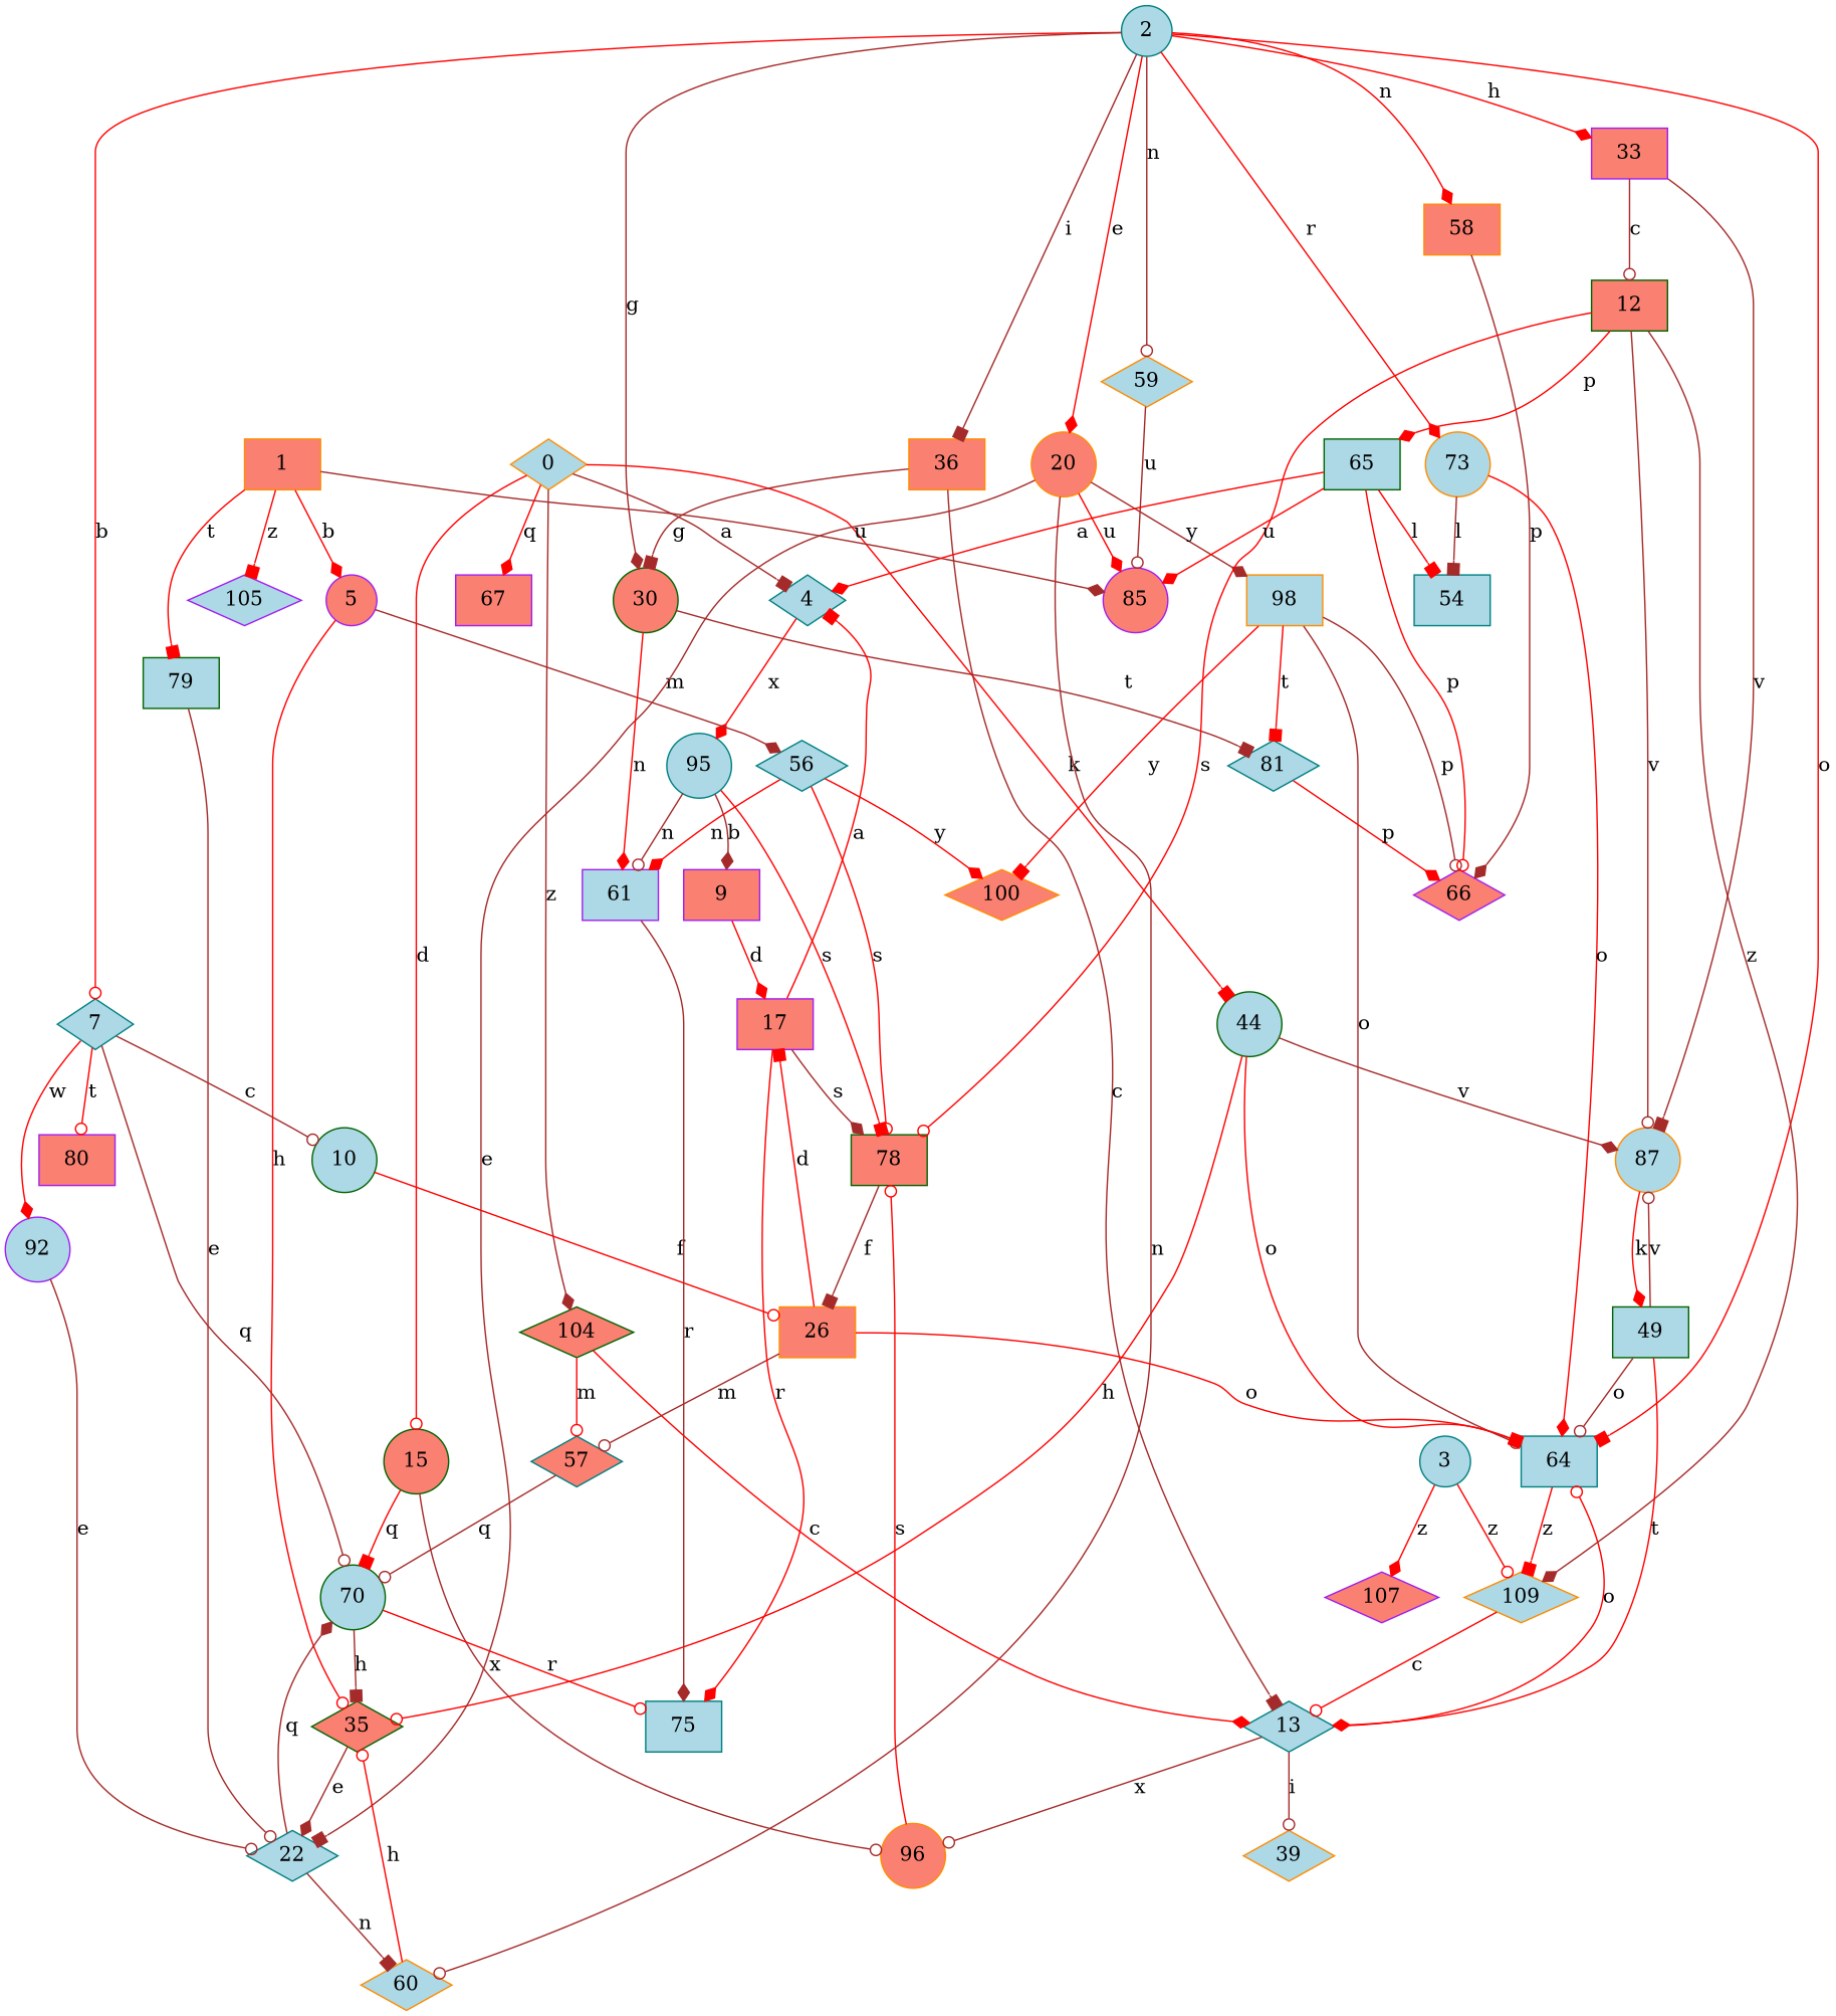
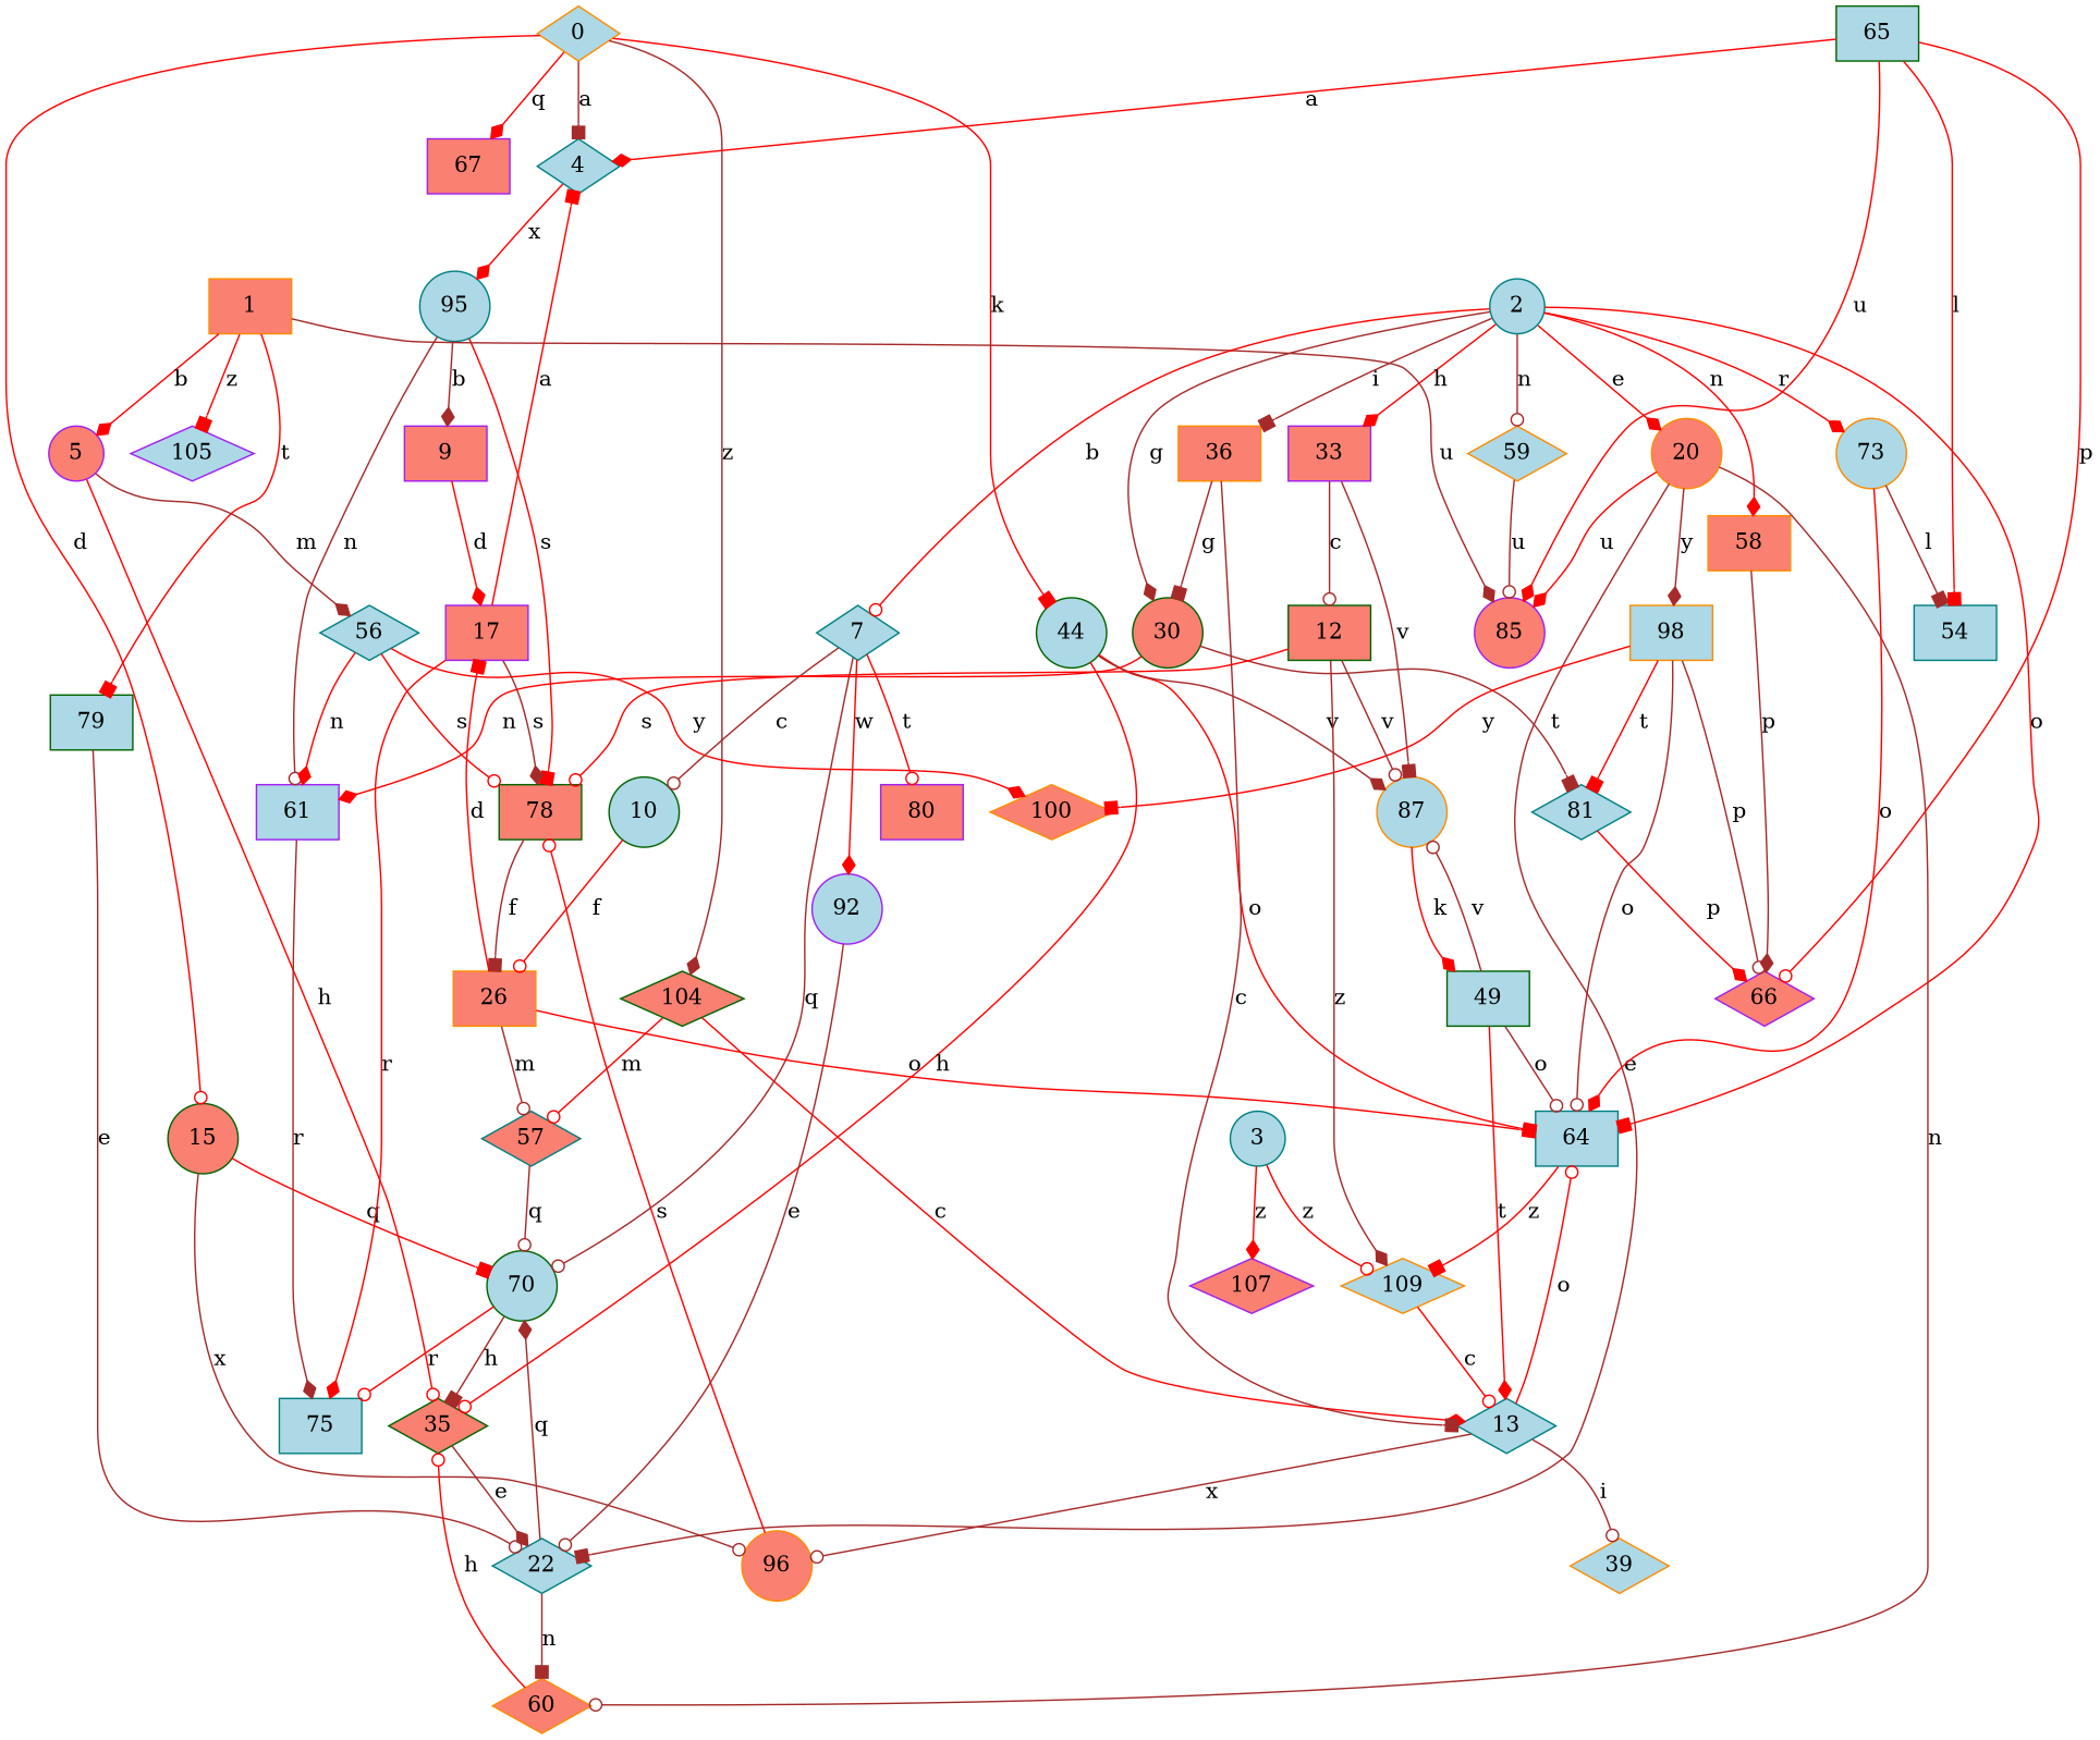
  strict digraph {
    node [color=darkorange fillcolor=lightblue shape=box style=filled]
    edge [arrowhead=diamond color=red]
    0 [shape=diamond]
    4 [color=teal shape=diamond]
    15 [color=darkgreen fillcolor=salmon shape=circle]
    44 [color=darkgreen shape=circle]
    67 [color=purple fillcolor=salmon]
    104 [color=darkgreen fillcolor=salmon shape=diamond]
    95 [color=teal shape=circle]
    70 [color=darkgreen shape=circle]
    96 [fillcolor=salmon shape=circle]
    64 [color=teal]
    35 [color=darkgreen fillcolor=salmon shape=diamond]
    87 [shape=circle]
    13 [color=teal shape=diamond]
    57 [color=teal fillcolor=salmon shape=diamond]
    1 [fillcolor=salmon]
    5 [color=purple fillcolor=salmon shape=circle]
    79 [color=darkgreen]
    85 [color=purple fillcolor=salmon shape=circle]
    105 [color=purple shape=diamond]
    56 [color=teal shape=diamond]
    22 [color=teal shape=diamond]
    2 [color=teal shape=circle]
    7 [color=teal shape=diamond]
    20 [fillcolor=salmon shape=circle]
    30 [color=darkgreen fillcolor=salmon shape=circle]
    33 [color=purple fillcolor=salmon]
    36 [fillcolor=salmon]
    58 [fillcolor=salmon]
    59 [shape=diamond]
    73 [shape=circle]
    10 [color=darkgreen shape=circle]
    80 [color=purple fillcolor=salmon]
    92 [color=purple shape=circle]
-   60 [shape=diamond]
+   60 [fillcolor=salmon shape=diamond]
    98
    61 [color=purple]
    81 [color=teal shape=diamond]
    12 [color=darkgreen fillcolor=salmon]
    66 [color=purple fillcolor=salmon shape=diamond]
    109 [shape=diamond]
    54 [color=teal]
    3 [color=teal shape=circle]
    107 [color=purple fillcolor=salmon shape=diamond]
    9 [color=purple fillcolor=salmon]
    78 [color=darkgreen fillcolor=salmon]
    100 [fillcolor=salmon shape=diamond]
    26 [fillcolor=salmon]
    75 [color=teal]
    17 [color=purple fillcolor=salmon]
    65 [color=darkgreen]
    49 [color=darkgreen]
    39 [shape=diamond]
    0 -> 4 [arrowhead=box color=brown label=a]
    0 -> 15 [arrowhead=odot label=d]
    0 -> 44 [arrowhead=box label=k]
    0 -> 67 [label=q]
    0 -> 104 [color=brown label=z]
    4 -> 95 [label=x]
    15 -> 70 [arrowhead=box label=q]
    15 -> 96 [arrowhead=odot color=brown label=x]
    44 -> 64 [arrowhead=box label=o]
    44 -> 35 [arrowhead=odot label=h]
    44 -> 87 [color=brown label=v]
    104 -> 13 [label=c]
    104 -> 57 [arrowhead=odot label=m]
    95 -> 61 [arrowhead=odot color=brown label=n]
    95 -> 9 [color=brown label=b]
    95 -> 78 [arrowhead=box label=s]
    70 -> 35 [arrowhead=box color=brown label=h]
    70 -> 75 [arrowhead=odot label=r]
    96 -> 78 [arrowhead=odot label=s]
    64 -> 109 [arrowhead=box label=z]
    35 -> 22 [color=brown label=e]
    87 -> 49 [label=k]
    13 -> 96 [arrowhead=odot color=brown label=x]
    13 -> 64 [arrowhead=odot label=o]
    13 -> 39 [arrowhead=odot color=brown label=i]
    57 -> 70 [arrowhead=odot color=brown label=q]
    1 -> 5 [label=b]
    1 -> 79 [arrowhead=box label=t]
    1 -> 85 [color=brown label=u]
    1 -> 105 [arrowhead=box label=z]
    5 -> 35 [arrowhead=odot label=h]
    5 -> 56 [color=brown label=m]
    79 -> 22 [arrowhead=odot color=brown label=e]
    56 -> 61 [label=n]
    56 -> 78 [arrowhead=odot label=s]
    56 -> 100 [label=y]
    22 -> 70 [color=brown label=q]
    22 -> 60 [arrowhead=box color=brown label=n]
    2 -> 64 [arrowhead=box label=o]
    2 -> 7 [arrowhead=odot label=b]
    2 -> 20 [label=e]
    2 -> 30 [color=brown label=g]
    2 -> 33 [label=h]
    2 -> 36 [arrowhead=box color=brown label=i]
    2 -> 58 [label=n]
    2 -> 59 [arrowhead=odot color=brown label=n]
    2 -> 73 [label=r]
    7 -> 70 [arrowhead=odot color=brown label=q]
    7 -> 10 [arrowhead=odot color=brown label=c]
    7 -> 80 [arrowhead=odot label=t]
    7 -> 92 [label=w]
    20 -> 85 [label=u]
    20 -> 22 [arrowhead=box color=brown label=e]
    20 -> 60 [arrowhead=odot color=brown label=n]
    20 -> 98 [color=brown label=y]
    30 -> 61 [label=n]
    30 -> 81 [arrowhead=box color=brown label=t]
    33 -> 87 [arrowhead=box color=brown label=v]
    33 -> 12 [arrowhead=odot color=brown label=c]
    36 -> 13 [arrowhead=box color=brown label=c]
    36 -> 30 [arrowhead=box color=brown label=g]
    58 -> 66 [color=brown label=p]
    59 -> 85 [arrowhead=odot color=brown label=u]
    73 -> 64 [label=o]
    73 -> 54 [arrowhead=box color=brown label=l]
    10 -> 26 [arrowhead=odot label=f]
    92 -> 22 [arrowhead=odot color=brown label=e]
    60 -> 35 [arrowhead=odot label=h]
    98 -> 64 [arrowhead=odot color=brown label=o]
    98 -> 81 [arrowhead=box label=t]
    98 -> 66 [arrowhead=odot color=brown label=p]
    98 -> 100 [arrowhead=box label=y]
    61 -> 75 [color=brown label=r]
    81 -> 66 [label=p]
    12 -> 87 [arrowhead=odot color=brown label=v]
    12 -> 109 [color=brown label=z]
    12 -> 78 [arrowhead=odot label=s]
-   12 -> 65 [label=p]
    109 -> 13 [arrowhead=odot label=c]
    3 -> 109 [arrowhead=odot label=z]
    3 -> 107 [label=z]
    9 -> 17 [label=d]
    78 -> 26 [arrowhead=box color=brown label=f]
    26 -> 64 [arrowhead=box label=o]
    26 -> 57 [arrowhead=odot color=brown label=m]
    26 -> 17 [arrowhead=box label=d]
    17 -> 4 [arrowhead=box label=a]
    17 -> 78 [color=brown label=s]
    17 -> 75 [label=r]
    65 -> 4 [label=a]
    65 -> 85 [label=u]
    65 -> 66 [arrowhead=odot label=p]
    65 -> 54 [arrowhead=box label=l]
    49 -> 64 [arrowhead=odot color=brown label=o]
    49 -> 87 [arrowhead=odot color=brown label=v]
    49 -> 13 [label=t]
  }
